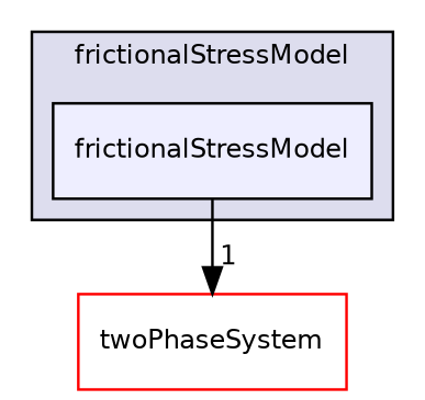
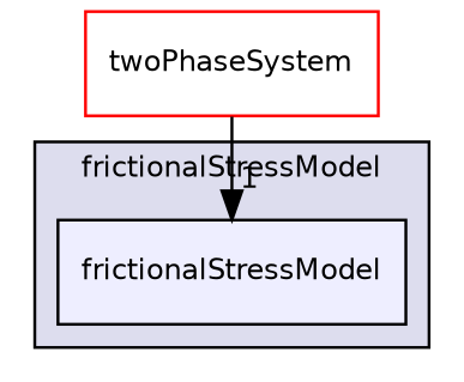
  digraph {
    compound=true
    node [fontname=Helvetica fontsize=10 shape=box]
    n1 [fillcolor="#eeeeff" label=frictionalStressModel pencolor=black style=filled]
    n2 [color=red label=twoPhaseSystem]
    subgraph cluster_1 {
      bgcolor="#ddddee"
      fontname=Helvetica
      fontsize=10
      label=frictionalStressModel
      pencolor=black
      n1
    }
-   n1 -> n2 [headlabel=1 labeldistance=1.5 labelfontname=Helvetica labelfontsize=10]
+   n2 -> n1 [headlabel=1 labeldistance=1.5 labelfontname=Helvetica labelfontsize=10]
  }
